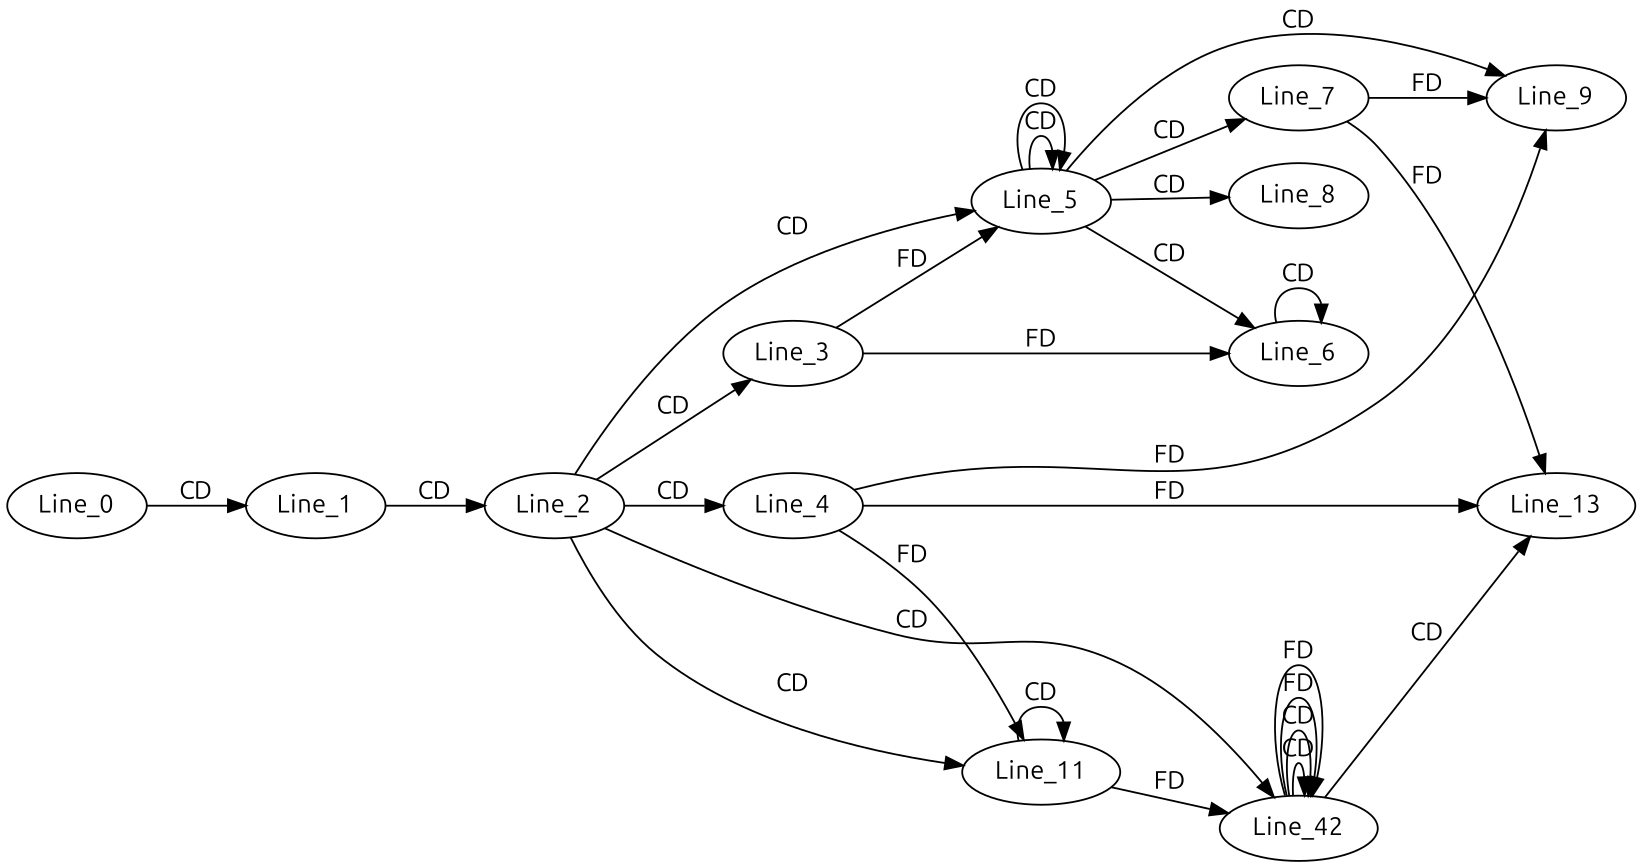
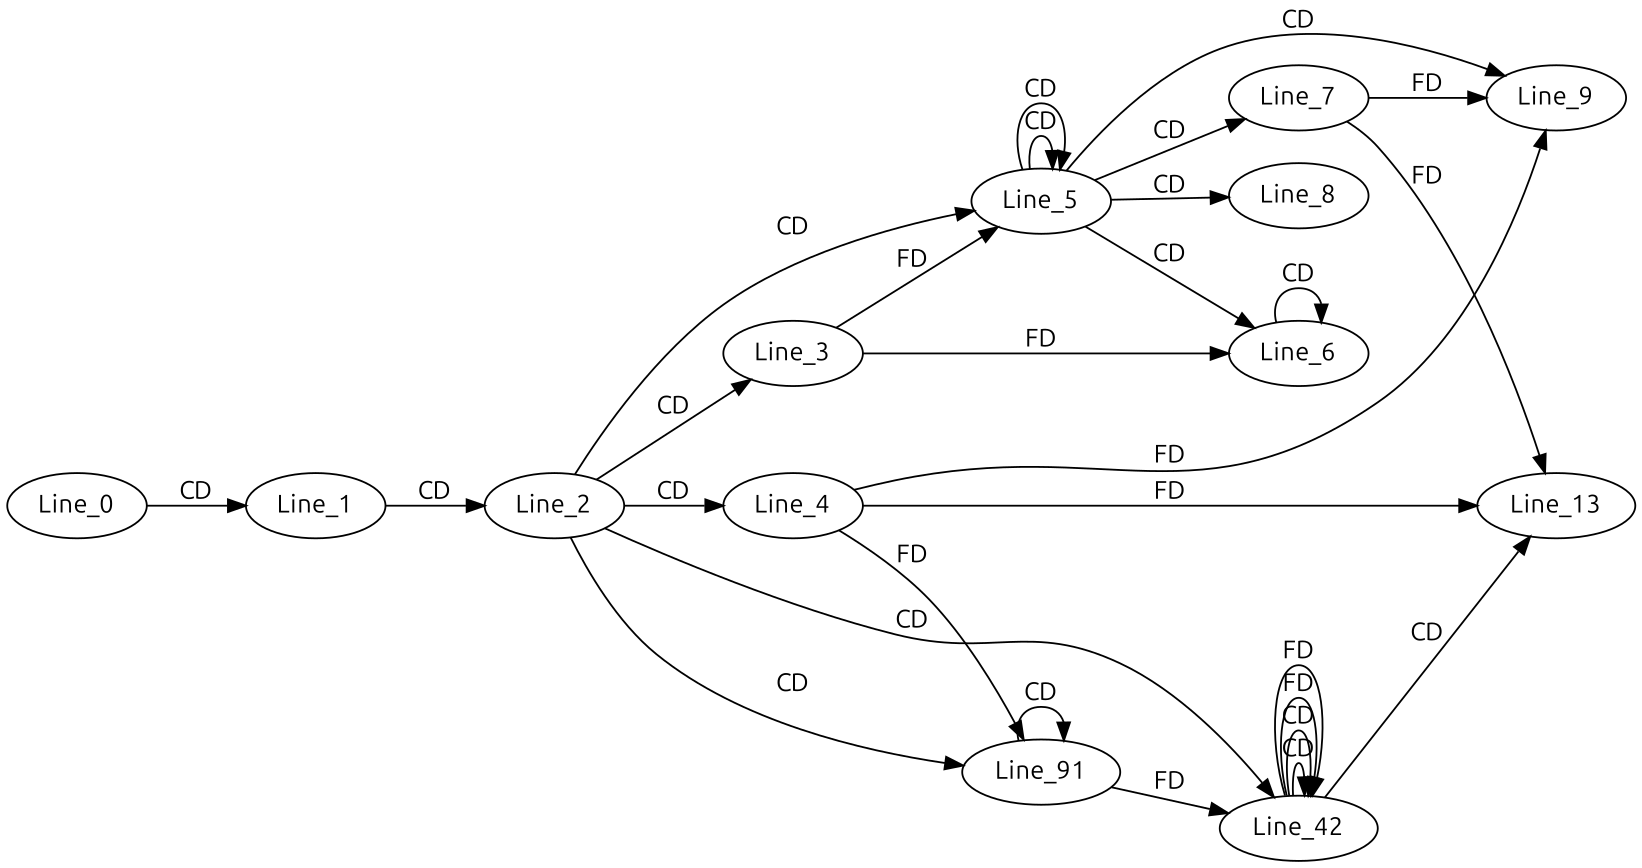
  digraph {
    fontname=Ubuntu
    rankdir=LR
    node [fontname=Ubuntu]
    edge [fontname=Ubuntu]
    Line_0
    Line_1
    Line_2
    Line_3
    Line_4
    Line_5
-   Line_11
+   Line_11 [label=Line_91]
    n8 [label=Line_42]
    Line_6
    Line_9
    Line_13
    Line_7
    Line_8
    Line_0 -> Line_1 [label=CD]
    Line_1 -> Line_2 [label=CD]
    Line_2 -> Line_3 [label=CD]
    Line_2 -> Line_4 [label=CD]
    Line_2 -> Line_5 [label=CD]
    Line_2 -> Line_11 [label=CD]
    Line_2 -> n8 [label=CD]
    Line_3 -> Line_5 [label=FD]
    Line_3 -> Line_6 [label=FD]
    Line_4 -> Line_11 [label=FD]
    Line_4 -> Line_9 [label=FD]
    Line_4 -> Line_13 [label=FD]
    Line_5 -> Line_5 [label=CD]
    Line_5 -> Line_5 [label=CD]
    Line_5 -> Line_6 [label=CD]
    Line_5 -> Line_9 [label=CD]
    Line_5 -> Line_7 [label=CD]
    Line_5 -> Line_8 [label=CD]
    Line_11 -> Line_11 [label=CD]
    Line_11 -> n8 [label=FD]
    n8 -> n8 [label=CD]
    n8 -> n8 [label=CD]
    n8 -> n8 [label=FD]
    n8 -> n8 [label=FD]
    n8 -> Line_13 [label=CD]
    Line_6 -> Line_6 [label=CD]
    Line_7 -> Line_9 [label=FD]
    Line_7 -> Line_13 [label=FD]
  }
